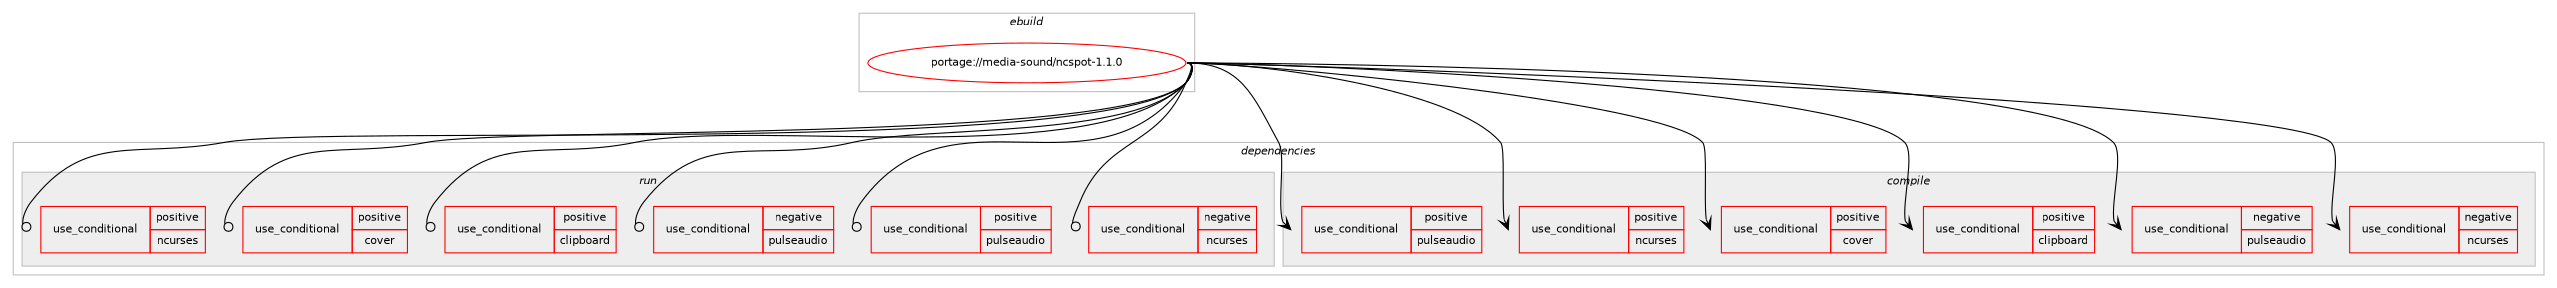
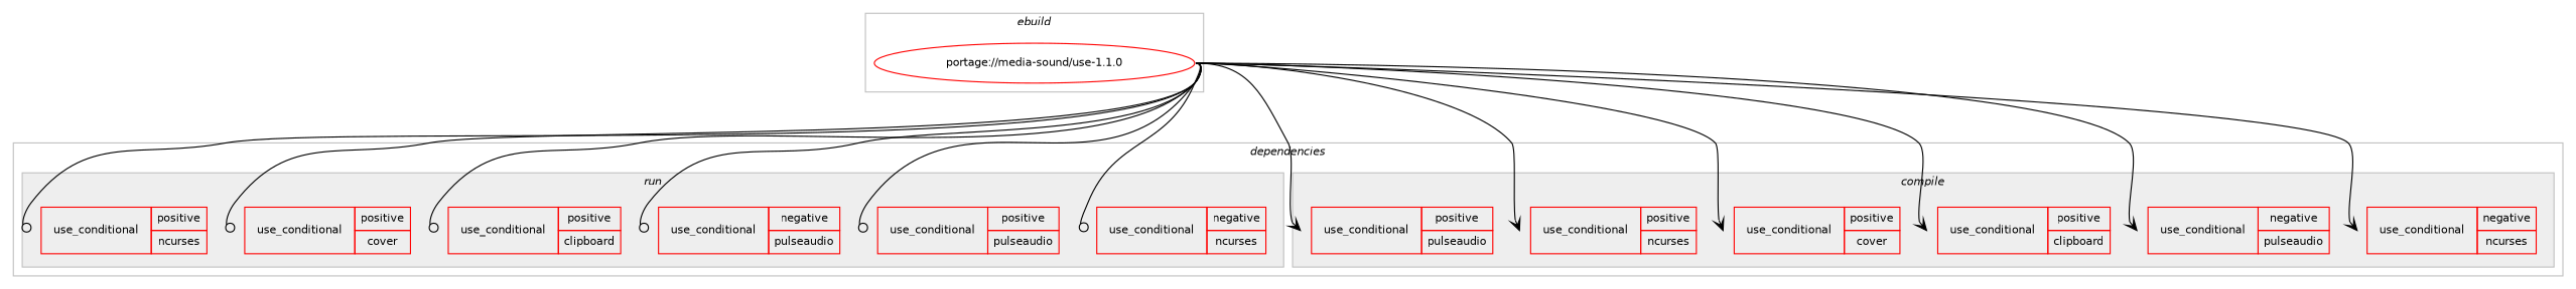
  digraph {
    compound=true
    concentrate=true
    fontname=Helvetica
    fontsize=10
    newrank=true
    rankdir=TB
    ranksep=1.5
    node [color=red fontname=Helvetica fontsize=10 shape=none]
    edge [arrowhead=vee headport=w style=solid tailport=e weight=20]
-   n1 [label="portage://media-sound/ncspot-1.1.0" width=4 shape=""]
+   n1 [label="portage://media-sound/use-1.1.0" width=4 shape=""]
    n2 [label=<<TABLE BORDER="0" CELLBORDER="1" CELLSPACING="0" CELLPADDING="4"><TR><TD ROWSPAN="3" CELLPADDING="10">use_conditional</TD></TR><TR><TD>negative</TD></TR><TR><TD>ncurses</TD></TR></TABLE>>]
    n3 [label=<<TABLE BORDER="0" CELLBORDER="1" CELLSPACING="0" CELLPADDING="4"><TR><TD ROWSPAN="3" CELLPADDING="10">use_conditional</TD></TR><TR><TD>negative</TD></TR><TR><TD>pulseaudio</TD></TR></TABLE>>]
    n4 [label=<<TABLE BORDER="0" CELLBORDER="1" CELLSPACING="0" CELLPADDING="4"><TR><TD ROWSPAN="3" CELLPADDING="10">use_conditional</TD></TR><TR><TD>positive</TD></TR><TR><TD>clipboard</TD></TR></TABLE>>]
    n5 [label=<<TABLE BORDER="0" CELLBORDER="1" CELLSPACING="0" CELLPADDING="4"><TR><TD ROWSPAN="3" CELLPADDING="10">use_conditional</TD></TR><TR><TD>positive</TD></TR><TR><TD>cover</TD></TR></TABLE>>]
    n6 [label=<<TABLE BORDER="0" CELLBORDER="1" CELLSPACING="0" CELLPADDING="4"><TR><TD ROWSPAN="3" CELLPADDING="10">use_conditional</TD></TR><TR><TD>positive</TD></TR><TR><TD>ncurses</TD></TR></TABLE>>]
    n7 [label=<<TABLE BORDER="0" CELLBORDER="1" CELLSPACING="0" CELLPADDING="4"><TR><TD ROWSPAN="3" CELLPADDING="10">use_conditional</TD></TR><TR><TD>positive</TD></TR><TR><TD>pulseaudio</TD></TR></TABLE>>]
    n8 [label=<<TABLE BORDER="0" CELLBORDER="1" CELLSPACING="0" CELLPADDING="4"><TR><TD ROWSPAN="3" CELLPADDING="10">use_conditional</TD></TR><TR><TD>negative</TD></TR><TR><TD>ncurses</TD></TR></TABLE>>]
    n9 [label=<<TABLE BORDER="0" CELLBORDER="1" CELLSPACING="0" CELLPADDING="4"><TR><TD ROWSPAN="3" CELLPADDING="10">use_conditional</TD></TR><TR><TD>positive</TD></TR><TR><TD>pulseaudio</TD></TR></TABLE>>]
    n10 [label=<<TABLE BORDER="0" CELLBORDER="1" CELLSPACING="0" CELLPADDING="4"><TR><TD ROWSPAN="3" CELLPADDING="10">use_conditional</TD></TR><TR><TD>negative</TD></TR><TR><TD>pulseaudio</TD></TR></TABLE>>]
    n11 [label=<<TABLE BORDER="0" CELLBORDER="1" CELLSPACING="0" CELLPADDING="4"><TR><TD ROWSPAN="3" CELLPADDING="10">use_conditional</TD></TR><TR><TD>positive</TD></TR><TR><TD>clipboard</TD></TR></TABLE>>]
    n12 [label=<<TABLE BORDER="0" CELLBORDER="1" CELLSPACING="0" CELLPADDING="4"><TR><TD ROWSPAN="3" CELLPADDING="10">use_conditional</TD></TR><TR><TD>positive</TD></TR><TR><TD>cover</TD></TR></TABLE>>]
    n13 [label=<<TABLE BORDER="0" CELLBORDER="1" CELLSPACING="0" CELLPADDING="4"><TR><TD ROWSPAN="3" CELLPADDING="10">use_conditional</TD></TR><TR><TD>positive</TD></TR><TR><TD>ncurses</TD></TR></TABLE>>]
    subgraph cluster_1 {
      color=gray
      label=<<i>ebuild</i>>
      rank=same
      n1
    }
    subgraph cluster_2 {
      color=gray
      label=<<i>dependencies</i>>
      subgraph cluster_3 {
        color=gray
        fillcolor="#eeeeee"
        label=<<i>compile</i>>
        style=filled
        subgraph sub_4 {
          color=gray
          fillcolor="#eeeeee"
          label=<<i>compile</i>>
          style=filled
          n2
        }
        subgraph sub_5 {
          color=gray
          fillcolor="#eeeeee"
          label=<<i>compile</i>>
          style=filled
          n3
        }
        subgraph sub_6 {
          color=gray
          fillcolor="#eeeeee"
          label=<<i>compile</i>>
          style=filled
          n4
        }
        subgraph sub_7 {
          color=gray
          fillcolor="#eeeeee"
          label=<<i>compile</i>>
          style=filled
          n5
        }
        subgraph sub_8 {
          color=gray
          fillcolor="#eeeeee"
          label=<<i>compile</i>>
          style=filled
          n6
        }
        subgraph sub_9 {
          color=gray
          fillcolor="#eeeeee"
          label=<<i>compile</i>>
          style=filled
          n7
        }
      }
      subgraph cluster_10 {
        color=gray
        fillcolor="#eeeeee"
        label=<<i>compile and run</i>>
        style=filled
      }
      subgraph cluster_11 {
        color=gray
        fillcolor="#eeeeee"
        label=<<i>run</i>>
        style=filled
        subgraph sub_12 {
          color=gray
          fillcolor="#eeeeee"
          label=<<i>run</i>>
          style=filled
          n8
        }
        subgraph sub_13 {
          color=gray
          fillcolor="#eeeeee"
          label=<<i>run</i>>
          style=filled
          n9
        }
        subgraph sub_14 {
          color=gray
          fillcolor="#eeeeee"
          label=<<i>run</i>>
          style=filled
          n10
        }
        subgraph sub_15 {
          color=gray
          fillcolor="#eeeeee"
          label=<<i>run</i>>
          style=filled
          n11
        }
        subgraph sub_16 {
          color=gray
          fillcolor="#eeeeee"
          label=<<i>run</i>>
          style=filled
          n12
        }
        subgraph sub_17 {
          color=gray
          fillcolor="#eeeeee"
          label=<<i>run</i>>
          style=filled
          n13
        }
      }
    }
    subgraph cluster_18 {
      color=gray
      label=<<i>candidates</i>>
      rank=same
    }
    n1 -> n2
    n1 -> n3
    n1 -> n4
    n1 -> n5
    n1 -> n6
    n1 -> n7
    n1 -> n8 [arrowhead=odot]
    n1 -> n9 [arrowhead=odot]
    n1 -> n10 [arrowhead=odot]
    n1 -> n11 [arrowhead=odot]
    n1 -> n12 [arrowhead=odot]
    n1 -> n13 [arrowhead=odot]
  }
